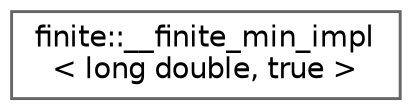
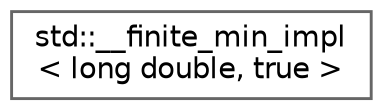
  digraph {
    rankdir=LR
-   n1 [color=grey40 fillcolor=white fontname=Helvetica fontsize=10 height=0.2 label="finite::__finite_min_impl\l\< long double, true \>" shape=box style=filled width=0.4]
+   n1 [color=grey40 fillcolor=white fontname=Helvetica fontsize=10 height=0.2 label="std::__finite_min_impl\l\< long double, true \>" shape=box style=filled width=0.4]
  }
